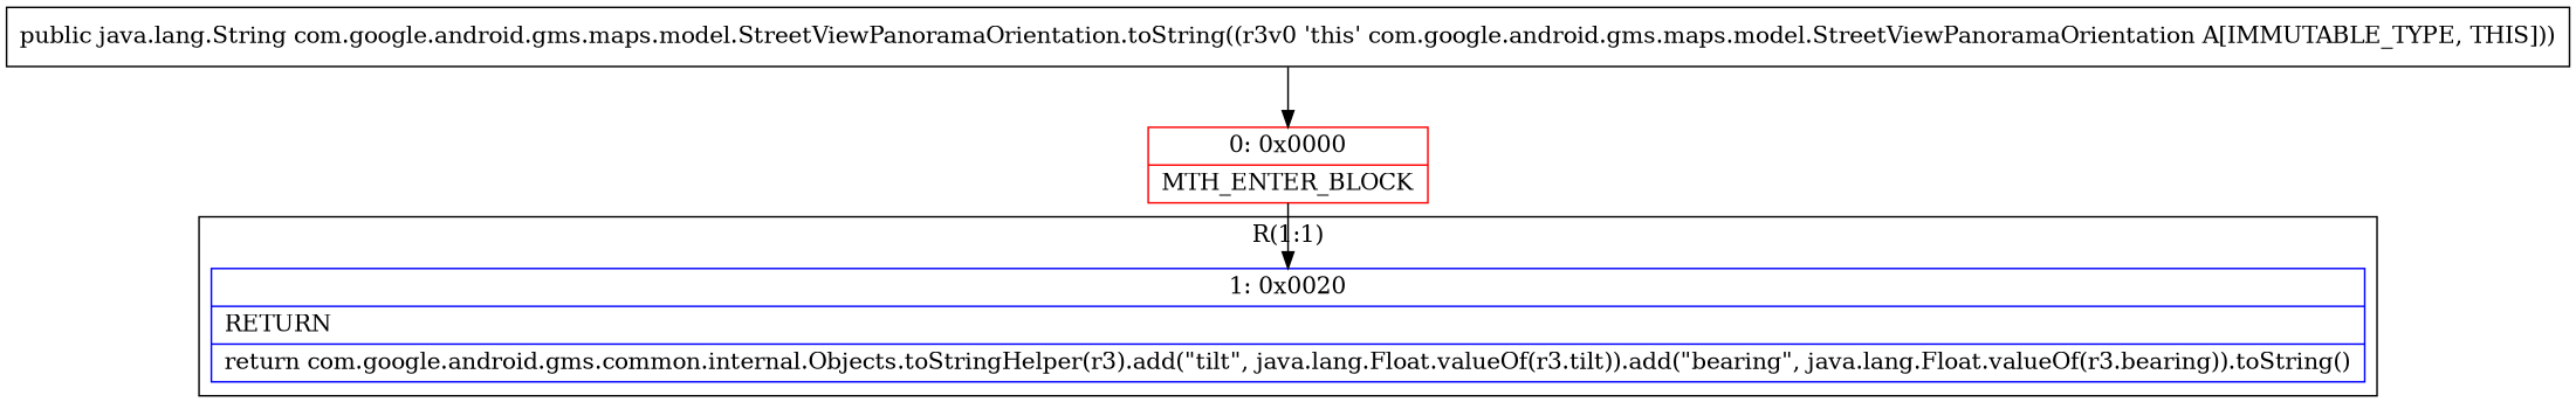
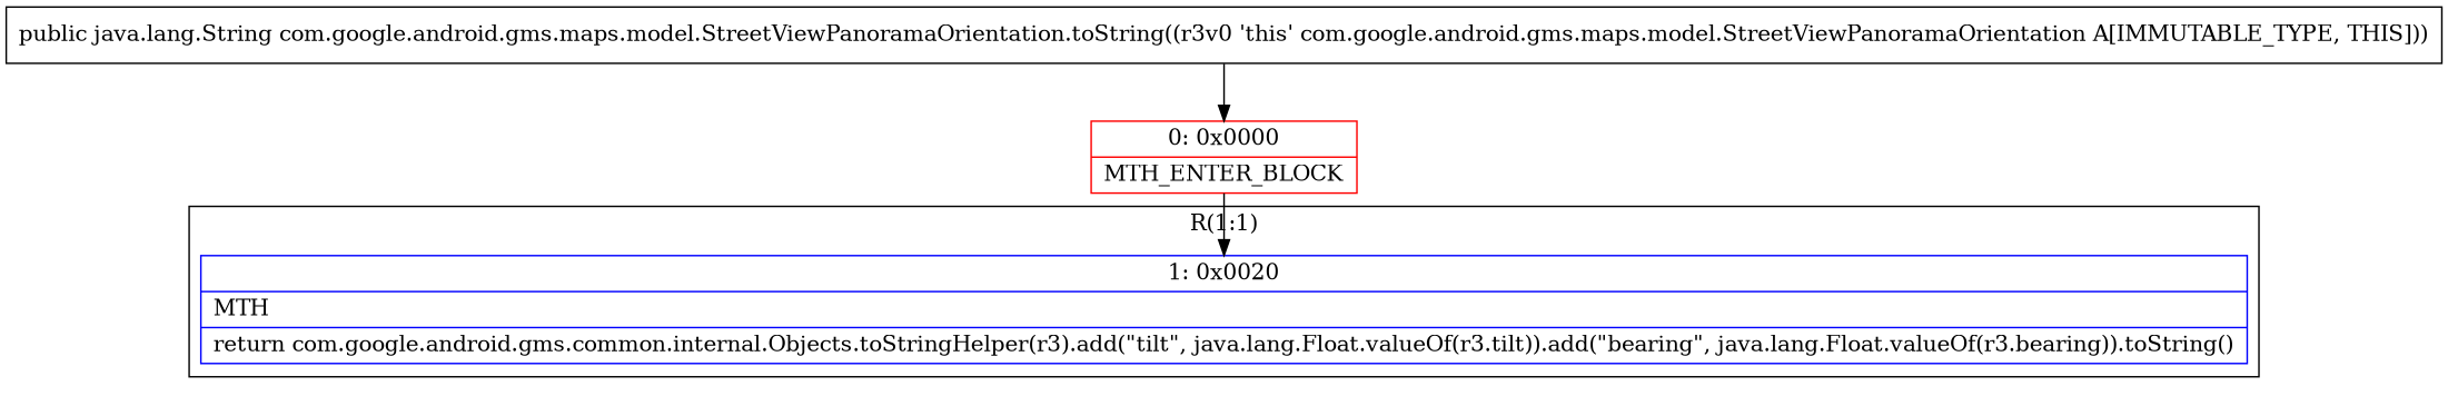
  digraph {
    node [shape=record]
-   n1 [color=blue label="{1\:\ 0x0020|RETURN\l|return com.google.android.gms.common.internal.Objects.toStringHelper(r3).add(\"tilt\", java.lang.Float.valueOf(r3.tilt)).add(\"bearing\", java.lang.Float.valueOf(r3.bearing)).toString()\l}"]
+   n1 [color=blue label="{1\:\ 0x0020|MTH\l|return com.google.android.gms.common.internal.Objects.toStringHelper(r3).add(\"tilt\", java.lang.Float.valueOf(r3.tilt)).add(\"bearing\", java.lang.Float.valueOf(r3.bearing)).toString()\l}"]
    n2 [color=red label="{0\:\ 0x0000|MTH_ENTER_BLOCK\l}"]
    n3 [label="{public java.lang.String com.google.android.gms.maps.model.StreetViewPanoramaOrientation.toString((r3v0 'this' com.google.android.gms.maps.model.StreetViewPanoramaOrientation A[IMMUTABLE_TYPE, THIS])) }"]
    subgraph cluster_1 {
      label="R(1:1)"
      n1
    }
    n2 -> n1
    n3 -> n2
  }
